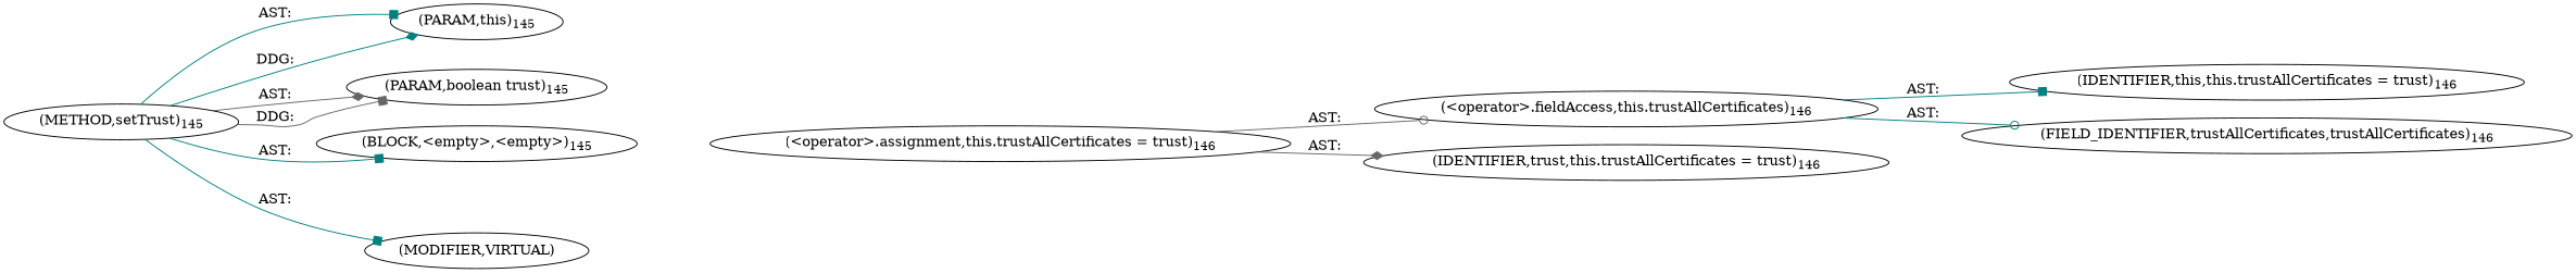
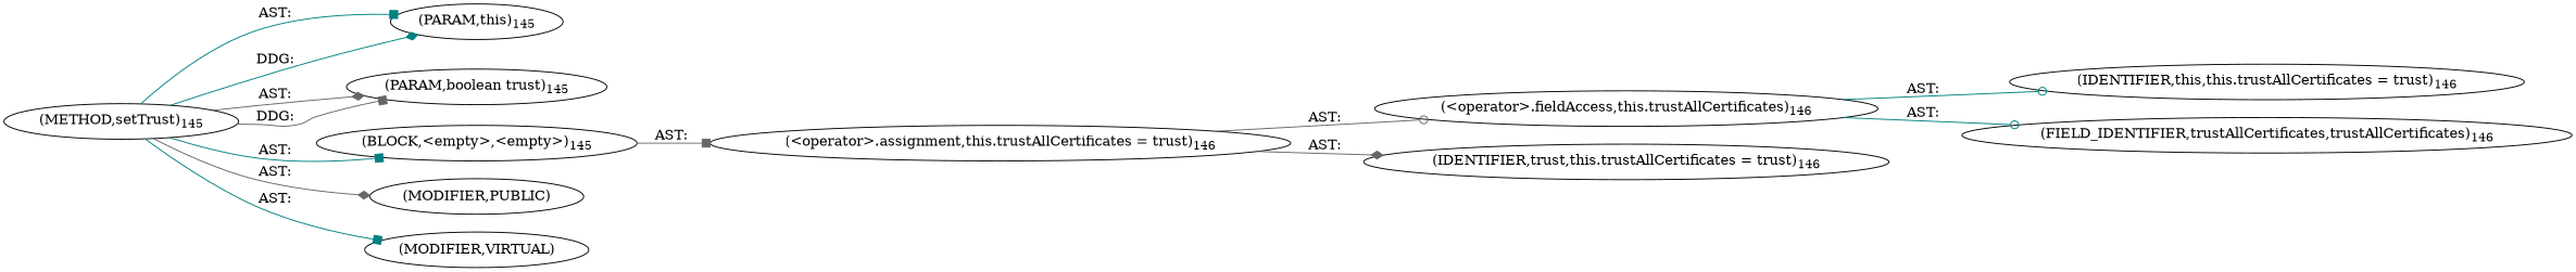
  digraph {
    rankdir=LR
    edge [arrowhead=box color=teal]
    n1 [label=<(METHOD,setTrust)<SUB>145</SUB>>]
    n2 [label=<(PARAM,this)<SUB>145</SUB>>]
    n3 [label=<(PARAM,boolean trust)<SUB>145</SUB>>]
    n4 [label=<(BLOCK,&lt;empty&gt;,&lt;empty&gt;)<SUB>145</SUB>>]
+   n5 [label=<(MODIFIER,PUBLIC)>]
    n6 [label=<(MODIFIER,VIRTUAL)>]
    n7 [label=<(&lt;operator&gt;.assignment,this.trustAllCertificates = trust)<SUB>146</SUB>>]
    n8 [label=<(&lt;operator&gt;.fieldAccess,this.trustAllCertificates)<SUB>146</SUB>>]
    n9 [label=<(IDENTIFIER,trust,this.trustAllCertificates = trust)<SUB>146</SUB>>]
    n10 [label=<(IDENTIFIER,this,this.trustAllCertificates = trust)<SUB>146</SUB>>]
    n11 [label=<(FIELD_IDENTIFIER,trustAllCertificates,trustAllCertificates)<SUB>146</SUB>>]
    n1 -> n2 [label="AST: "]
    n1 -> n2 [arrowhead=diamond label="DDG: "]
    n1 -> n3 [arrowhead=diamond color=gray40 label="AST: "]
    n1 -> n3 [color=gray40 label="DDG: "]
    n1 -> n4 [label="AST: "]
+   n1 -> n5 [arrowhead=diamond color=gray40 label="AST: "]
    n1 -> n6 [label="AST: "]
+   n4 -> n7 [color=gray40 label="AST: "]
    n7 -> n8 [arrowhead=odot color=gray40 label="AST: "]
    n7 -> n9 [arrowhead=diamond color=gray40 label="AST: "]
-   n8 -> n10 [label="AST: "]
+   n8 -> n10 [arrowhead=odot label="AST: "]
    n8 -> n11 [arrowhead=odot label="AST: "]
  }
